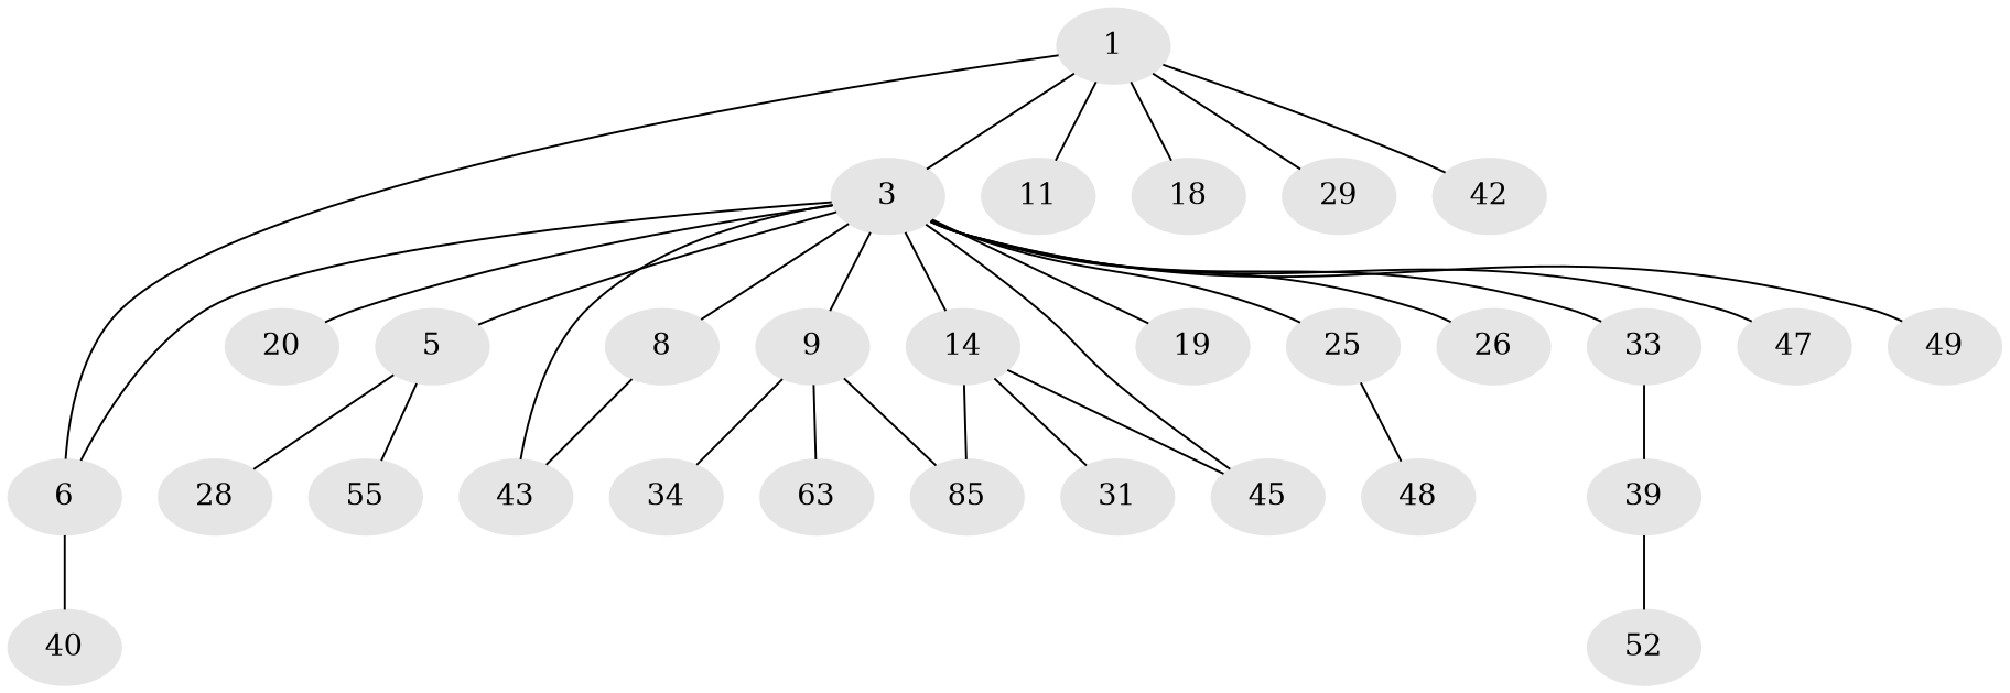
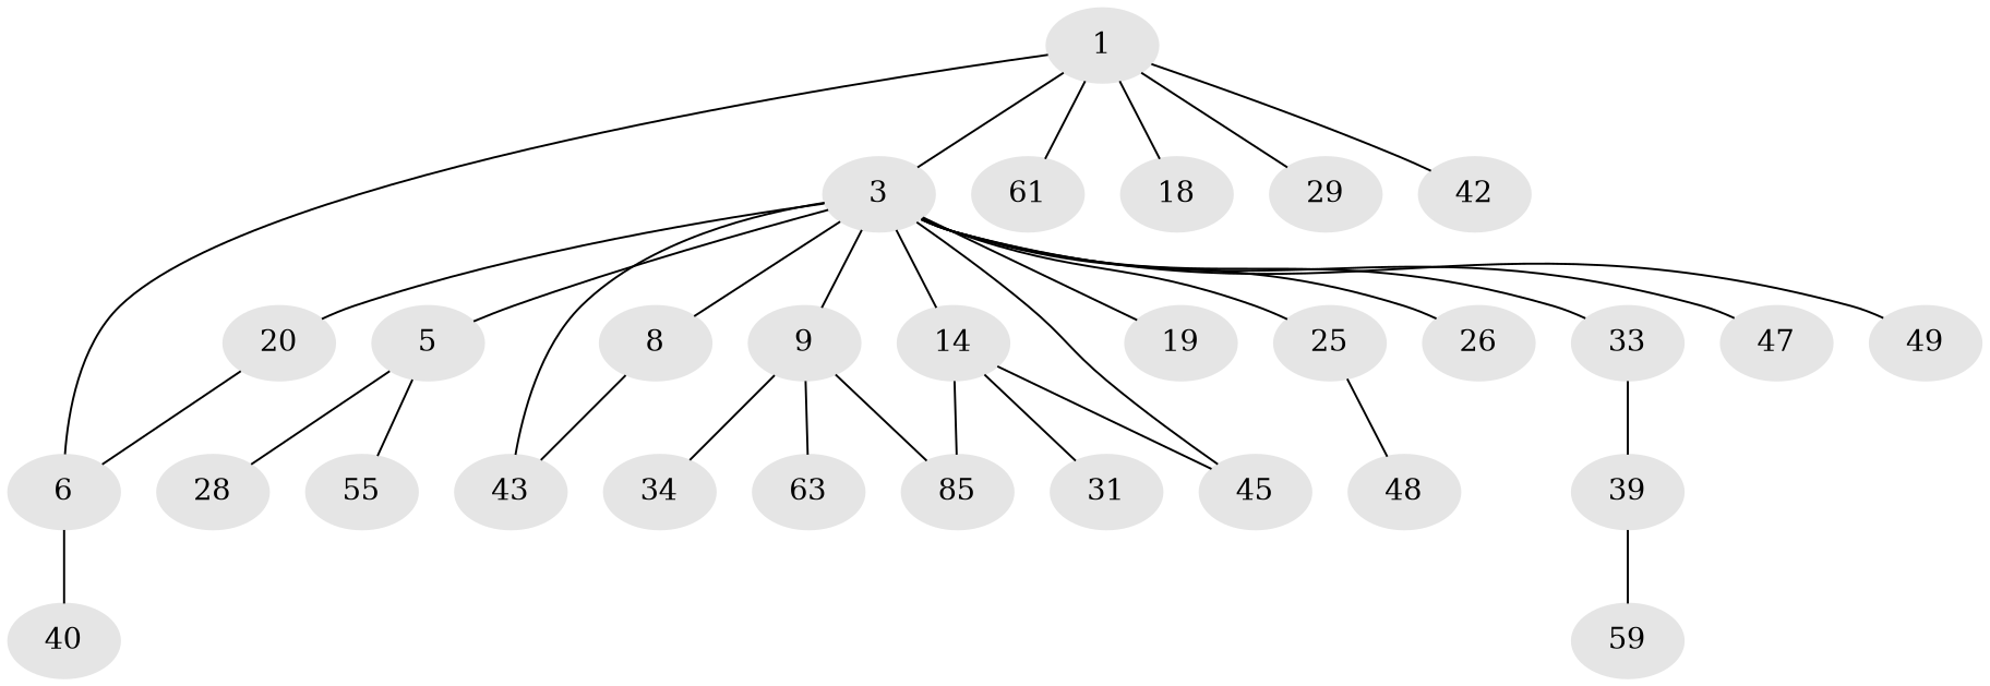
  graph {
    node [color=gray90 style=filled]
    1 [super="+2+21+10+41"]
    3 [super="+4+38+17+23+7+12+24"]
    6
-   11
+   11 [label=61]
    18
    29
    42 [super="+44"]
    5
    8 [super="+46"]
    9
    14 [super="+22+16"]
    19
    20
    25
    26
    33
    43
    45 [super="+66"]
    47 [super="+65"]
    49 [super="+58"]
    40
    28
    55
    34
    n25 [label=85 super="+50"]
    63
    31
    48
    39 [super="+59"]
-   52 [super="+61+64"]
+   52 [super="+61+64" label=59]
    1 -- 3
    1 -- 6
    1 -- 11
    1 -- 18
    1 -- 29
    1 -- 42
-   3 -- 6
+   20 -- 6
    3 -- 5
    3 -- 8
    3 -- 9
    3 -- 14
    3 -- 19
    3 -- 20 [weight=3]
    3 -- 25
    3 -- 26
    3 -- 33
    3 -- 43
    3 -- 45
    3 -- 47
    3 -- 49 [weight=2]
    6 -- 40
    5 -- 28
    5 -- 55
    8 -- 43
    9 -- 34
    9 -- n25
    9 -- 63
    14 -- 45
    14 -- n25 [weight=2]
    14 -- 31
    25 -- 48
    33 -- 39
    39 -- 52
  }
